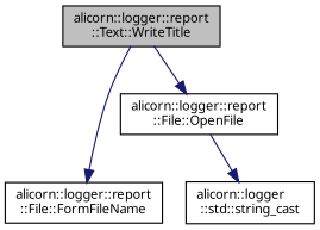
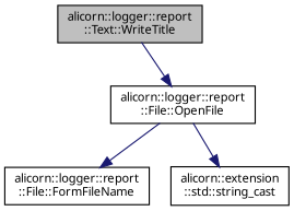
  digraph {
    rankdir=TB
    node [color=black fillcolor=white fontname=Verdana fontsize=10 shape=record style=filled]
    edge [color=midnightblue fontname=Verdana fontsize=10 labelfontname=Verdana labelfontsize=10 style=solid]
    n1 [fillcolor=grey75 fontcolor=black height=0.2 label="alicorn::logger::report\l::Text::WriteTitle" width=0.4]
    n2 [height=0.2 label="alicorn::logger::report\l::File::OpenFile" width=0.4]
    n3 [height=0.2 label="alicorn::logger::report\l::File::FormFileName" width=0.4]
-   n4 [height=0.2 label="alicorn::logger\l::std::string_cast" width=0.4]
+   n4 [height=0.2 label="alicorn::extension\l::std::string_cast" width=0.4]
    n1 -> n2
-   n1 -> n3
+   n2 -> n3
    n2 -> n4
  }
